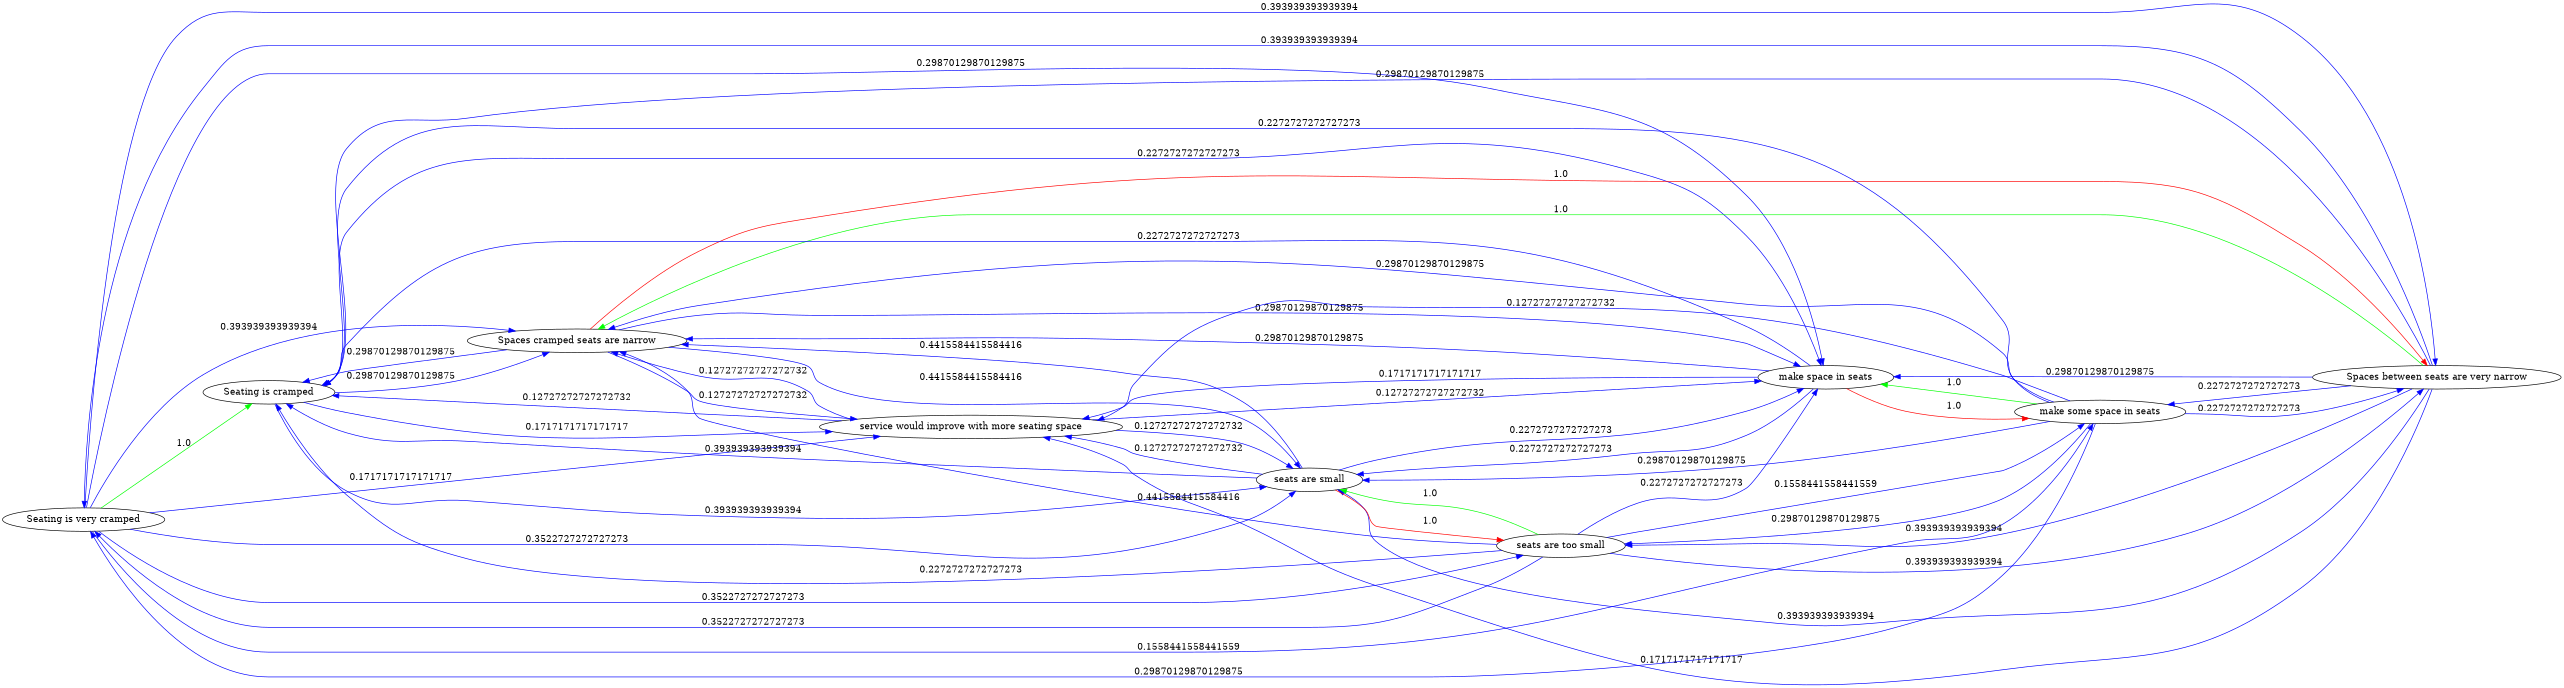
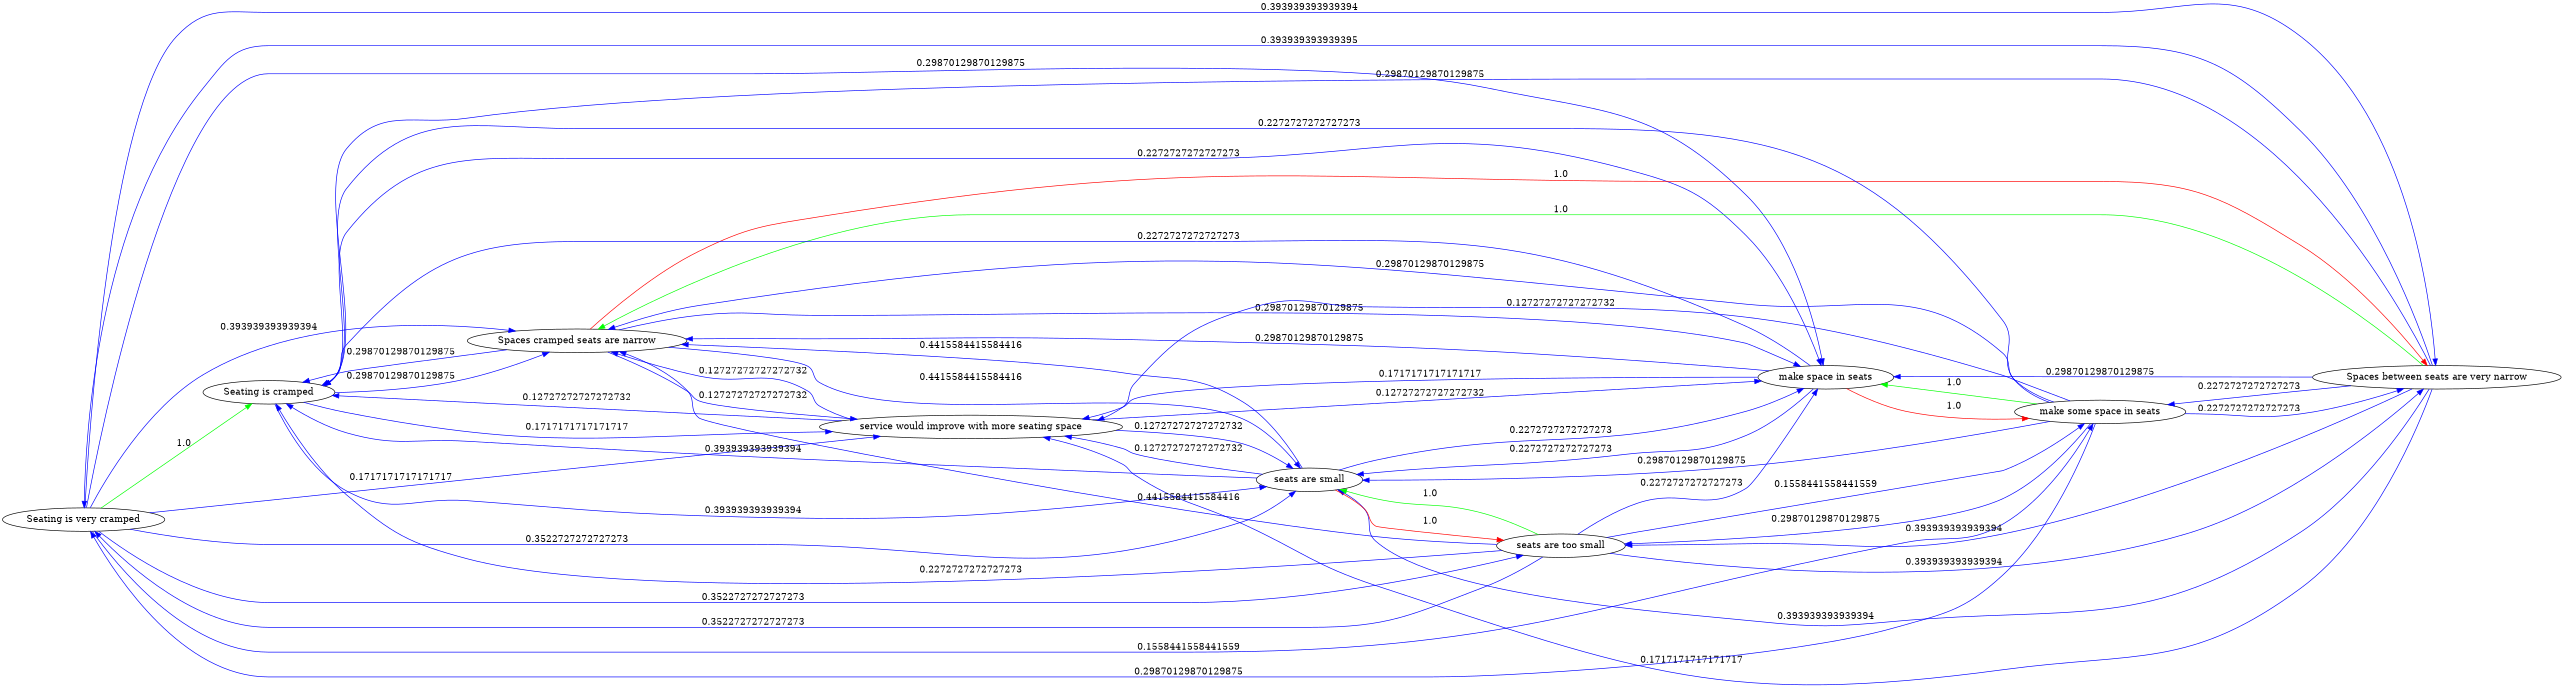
  digraph {
    rankdir=LR
    edge [color=blue]
    "Seating is very cramped"
    "Seating is cramped"
    "Spaces between seats are very narrow"
    n4 [label="Spaces cramped seats are narrow"]
    "make some space in seats"
    "make space in seats"
    "seats are too small"
    "seats are small"
    "service would improve with more seating space"
    "Seating is very cramped" -> "Seating is cramped" [color=green label=1.0]
    "Seating is very cramped" -> "Spaces between seats are very narrow" [label=0.393939393939394]
    "Seating is very cramped" -> n4 [label=0.393939393939394]
    "Seating is very cramped" -> "make some space in seats" [label=0.1558441558441559]
    "Seating is very cramped" -> "make space in seats" [label=0.29870129870129875]
    "Seating is very cramped" -> "seats are too small" [label=0.3522727272727273]
    "Seating is very cramped" -> "seats are small" [label=0.3522727272727273]
    "Seating is very cramped" -> "service would improve with more seating space" [label=0.1717171717171717]
    "Seating is cramped" -> n4 [label=0.29870129870129875]
    "Seating is cramped" -> "make space in seats" [label=0.2272727272727273]
    "Seating is cramped" -> "seats are small" [label=0.393939393939394]
    "Seating is cramped" -> "service would improve with more seating space" [label=0.1717171717171717]
-   "Spaces between seats are very narrow" -> "Seating is very cramped" [label=0.393939393939394]
+   "Spaces between seats are very narrow" -> "Seating is very cramped" [label=0.393939393939395]
    "Spaces between seats are very narrow" -> "Seating is cramped" [label=0.29870129870129875]
    "Spaces between seats are very narrow" -> n4 [color=green label=1.0]
    "Spaces between seats are very narrow" -> "make some space in seats" [label=0.2272727272727273]
    "Spaces between seats are very narrow" -> "make space in seats" [label=0.29870129870129875]
    "Spaces between seats are very narrow" -> "seats are too small" [label=0.393939393939394]
    "Spaces between seats are very narrow" -> "seats are small" [label=0.393939393939394]
    "Spaces between seats are very narrow" -> "service would improve with more seating space" [label=0.1717171717171717]
    n4 -> "Seating is cramped" [label=0.29870129870129875]
    n4 -> "Spaces between seats are very narrow" [color=red label=1.0]
    n4 -> "make space in seats" [label=0.29870129870129875]
    n4 -> "seats are small" [label=0.4415584415584416]
    n4 -> "service would improve with more seating space" [label=0.12727272727272732]
    "make some space in seats" -> "Seating is very cramped" [label=0.29870129870129875]
    "make some space in seats" -> "Seating is cramped" [label=0.2272727272727273]
    "make some space in seats" -> "Spaces between seats are very narrow" [label=0.2272727272727273]
    "make some space in seats" -> n4 [label=0.29870129870129875]
    "make some space in seats" -> "make space in seats" [color=green label=1.0]
    "make some space in seats" -> "seats are too small" [label=0.29870129870129875]
    "make some space in seats" -> "seats are small" [label=0.29870129870129875]
    "make some space in seats" -> "service would improve with more seating space" [label=0.12727272727272732]
    "make space in seats" -> "Seating is cramped" [label=0.2272727272727273]
    "make space in seats" -> n4 [label=0.29870129870129875]
    "make space in seats" -> "make some space in seats" [color=red label=1.0]
    "make space in seats" -> "seats are small" [label=0.2272727272727273]
    "make space in seats" -> "service would improve with more seating space" [label=0.1717171717171717]
    "seats are too small" -> "Seating is very cramped" [label=0.3522727272727273]
    "seats are too small" -> "Seating is cramped" [label=0.2272727272727273]
    "seats are too small" -> "Spaces between seats are very narrow" [label=0.393939393939394]
    "seats are too small" -> n4 [label=0.4415584415584416]
    "seats are too small" -> "make some space in seats" [label=0.1558441558441559]
    "seats are too small" -> "make space in seats" [label=0.2272727272727273]
    "seats are too small" -> "seats are small" [color=green label=1.0]
    "seats are small" -> "Seating is cramped" [label=0.393939393939394]
    "seats are small" -> n4 [label=0.4415584415584416]
    "seats are small" -> "make space in seats" [label=0.2272727272727273]
    "seats are small" -> "seats are too small" [color=red label=1.0]
    "seats are small" -> "service would improve with more seating space" [label=0.12727272727272732]
    "service would improve with more seating space" -> "Seating is cramped" [label=0.12727272727272732]
    "service would improve with more seating space" -> n4 [label=0.12727272727272732]
    "service would improve with more seating space" -> "make space in seats" [label=0.12727272727272732]
    "service would improve with more seating space" -> "seats are small" [label=0.12727272727272732]
  }
